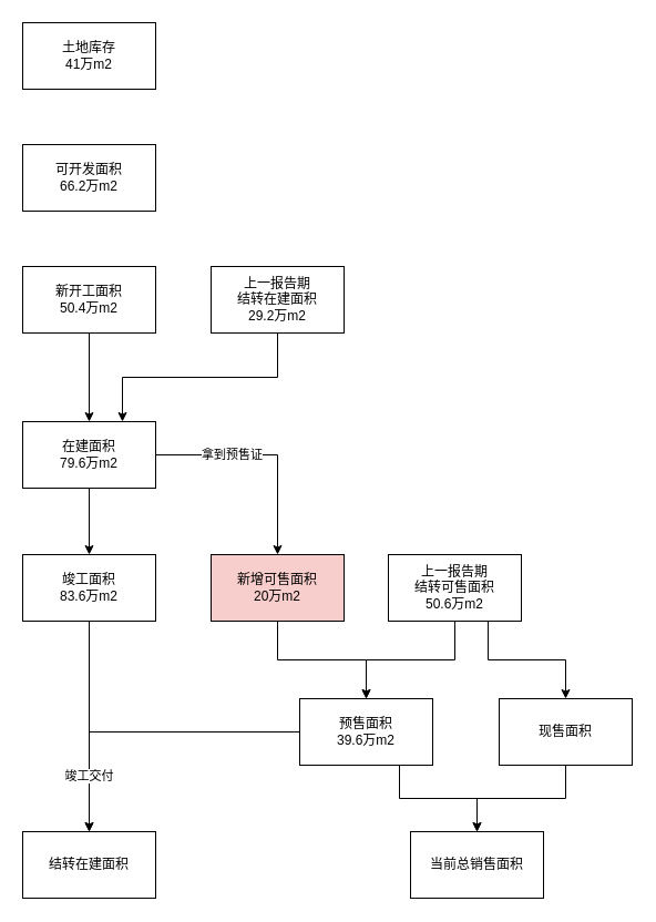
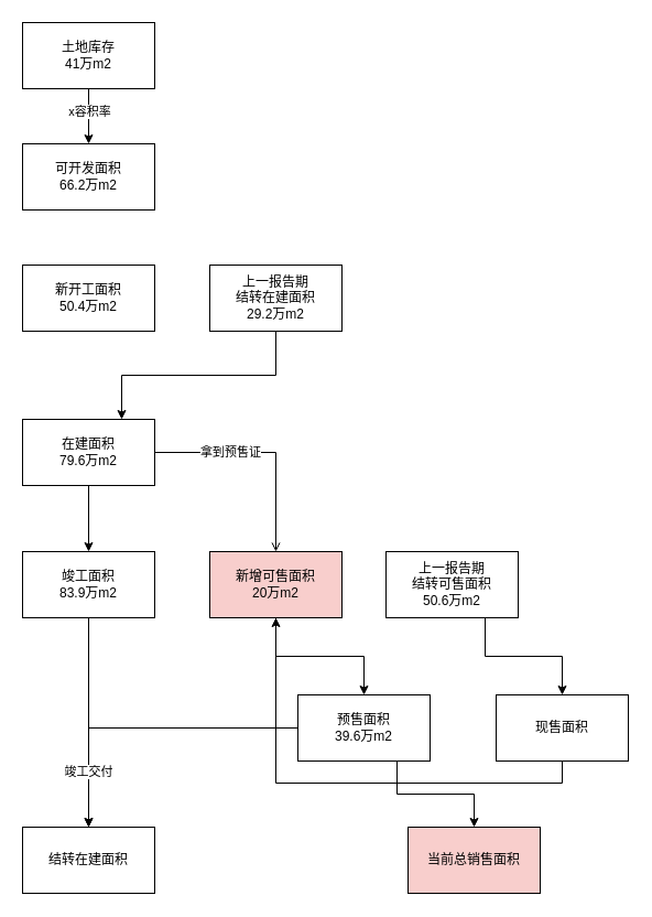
  <mxCell id="0" />
  <mxCell id="1" parent="0" />
+ <mxCell id="2" style="edgeStyle=orthogonalEdgeStyle;rounded=0;orthogonalLoop=1;jettySize=auto;html=1;exitX=0.5;exitY=1;exitDx=0;exitDy=0;entryX=0.5;entryY=0;entryDx=0;entryDy=0;" edge="1" parent="1" source="4" target="5"><mxGeometry relative="1" as="geometry" /></mxCell>
+ <mxCell id="3" value="x容积率" style="edgeLabel;html=1;align=center;verticalAlign=middle;resizable=0;points=[];" vertex="1" connectable="0" parent="2"><mxGeometry x="-0.2" y="2" relative="1" as="geometry"><mxPoint x="-2" as="offset" /></mxGeometry></mxCell>
  <mxCell id="4" value="土地库存&lt;br&gt;41万m2" style="rounded=0;whiteSpace=wrap;html=1;" vertex="1" parent="1"><mxGeometry x="20" y="20" width="120" height="60" as="geometry" /></mxCell>
  <mxCell id="5" value="可开发面积&lt;br&gt;66.2万m2" style="rounded=0;whiteSpace=wrap;html=1;" vertex="1" parent="1"><mxGeometry x="20" y="130" width="120" height="60" as="geometry" /></mxCell>
- <mxCell id="6" style="edgeStyle=orthogonalEdgeStyle;rounded=0;orthogonalLoop=1;jettySize=auto;html=1;exitX=0.5;exitY=1;exitDx=0;exitDy=0;entryX=0.5;entryY=0;entryDx=0;entryDy=0;" edge="1" parent="1" source="7" target="13"><mxGeometry relative="1" as="geometry" /></mxCell>
  <mxCell id="7" value="新开工面积&lt;br&gt;50.4万m2" style="rounded=0;whiteSpace=wrap;html=1;" vertex="1" parent="1"><mxGeometry x="20" y="240" width="120" height="60" as="geometry" /></mxCell>
  <mxCell id="8" style="edgeStyle=orthogonalEdgeStyle;rounded=0;orthogonalLoop=1;jettySize=auto;html=1;exitX=0.5;exitY=1;exitDx=0;exitDy=0;entryX=0.75;entryY=0;entryDx=0;entryDy=0;" edge="1" parent="1" source="9" target="13"><mxGeometry relative="1" as="geometry" /></mxCell>
  <mxCell id="9" value="上一报告期&lt;div&gt;&lt;span style=&quot;background-color: initial;&quot;&gt;结转在建面积&lt;br&gt;29.2&lt;/span&gt;&lt;span style=&quot;background-color: initial;&quot;&gt;万m2&lt;/span&gt;&lt;/div&gt;" style="rounded=0;whiteSpace=wrap;html=1;" vertex="1" parent="1"><mxGeometry x="190" y="240" width="120" height="60" as="geometry" /></mxCell>
  <mxCell id="10" style="edgeStyle=orthogonalEdgeStyle;rounded=0;orthogonalLoop=1;jettySize=auto;html=1;exitX=0.5;exitY=1;exitDx=0;exitDy=0;" edge="1" parent="1" source="13" target="15"><mxGeometry relative="1" as="geometry" /></mxCell>
- <mxCell id="11" style="edgeStyle=orthogonalEdgeStyle;rounded=0;orthogonalLoop=1;jettySize=auto;html=1;exitX=1;exitY=0.5;exitDx=0;exitDy=0;entryX=0.5;entryY=0;entryDx=0;entryDy=0;" edge="1" parent="1" source="13" target="20"><mxGeometry relative="1" as="geometry" /></mxCell>
+ <mxCell id="11" style="edgeStyle=orthogonalEdgeStyle;rounded=0;orthogonalLoop=1;jettySize=auto;html=1;exitX=1;exitY=0.5;exitDx=0;exitDy=0;entryX=0.5;entryY=0;entryDx=0;entryDy=0;endArrow=open;" edge="1" parent="1" source="13" target="20"><mxGeometry relative="1" as="geometry" /></mxCell>
  <mxCell id="12" value="拿到预售证" style="edgeLabel;html=1;align=center;verticalAlign=middle;resizable=0;points=[];" vertex="1" connectable="0" parent="11"><mxGeometry x="-0.316" y="1" relative="1" as="geometry"><mxPoint as="offset" /></mxGeometry></mxCell>
  <mxCell id="13" value="在建面积&lt;br&gt;79.6万m2" style="rounded=0;whiteSpace=wrap;html=1;" vertex="1" parent="1"><mxGeometry x="20" y="380" width="120" height="60" as="geometry" /></mxCell>
  <mxCell id="14" style="edgeStyle=orthogonalEdgeStyle;rounded=0;orthogonalLoop=1;jettySize=auto;html=1;exitX=0.5;exitY=1;exitDx=0;exitDy=0;" edge="1" parent="1" source="15" target="25"><mxGeometry relative="1" as="geometry" /></mxCell>
- <mxCell id="15" value="竣工面积&lt;br&gt;83.6万m2" style="rounded=0;whiteSpace=wrap;html=1;" vertex="1" parent="1"><mxGeometry x="20" y="500" width="120" height="60" as="geometry" /></mxCell>
- <mxCell id="16" style="edgeStyle=orthogonalEdgeStyle;rounded=0;orthogonalLoop=1;jettySize=auto;html=1;exitX=0.5;exitY=1;exitDx=0;exitDy=0;entryX=0.5;entryY=0;entryDx=0;entryDy=0;" edge="1" parent="1" source="18" target="24"><mxGeometry relative="1" as="geometry" /></mxCell>
+ <mxCell id="15" value="竣工面积&lt;br&gt;83.9万m2" style="rounded=0;whiteSpace=wrap;html=1;" vertex="1" parent="1"><mxGeometry x="20" y="500" width="120" height="60" as="geometry" /></mxCell>
  <mxCell id="17" style="edgeStyle=orthogonalEdgeStyle;rounded=0;orthogonalLoop=1;jettySize=auto;html=1;exitX=0.75;exitY=1;exitDx=0;exitDy=0;" edge="1" parent="1" source="18" target="27"><mxGeometry relative="1" as="geometry" /></mxCell>
  <mxCell id="18" value="上一报告期&lt;br&gt;结转可售面积&lt;br&gt;50.6万m2" style="rounded=0;whiteSpace=wrap;html=1;" vertex="1" parent="1"><mxGeometry x="350" y="500" width="120" height="60" as="geometry" /></mxCell>
  <mxCell id="19" style="edgeStyle=orthogonalEdgeStyle;rounded=0;orthogonalLoop=1;jettySize=auto;html=1;exitX=0.5;exitY=1;exitDx=0;exitDy=0;" edge="1" parent="1" source="20" target="24"><mxGeometry relative="1" as="geometry" /></mxCell>
  <mxCell id="20" value="新增可售面积&lt;br&gt;20万m2" style="rounded=0;whiteSpace=wrap;html=1;fillColor=#f8cecc;" vertex="1" parent="1"><mxGeometry x="190" y="500" width="120" height="60" as="geometry" /></mxCell>
  <mxCell id="21" style="edgeStyle=orthogonalEdgeStyle;rounded=0;orthogonalLoop=1;jettySize=auto;html=1;exitX=0.75;exitY=1;exitDx=0;exitDy=0;entryX=0.5;entryY=0;entryDx=0;entryDy=0;" edge="1" parent="1" source="24" target="28"><mxGeometry relative="1" as="geometry" /></mxCell>
  <mxCell id="22" style="edgeStyle=orthogonalEdgeStyle;rounded=0;orthogonalLoop=1;jettySize=auto;html=1;exitX=0;exitY=0.5;exitDx=0;exitDy=0;entryX=0.5;entryY=0;entryDx=0;entryDy=0;" edge="1" parent="1" source="24" target="25"><mxGeometry relative="1" as="geometry" /></mxCell>
  <mxCell id="23" value="竣工交付" style="edgeLabel;html=1;align=center;verticalAlign=middle;resizable=0;points=[];" vertex="1" connectable="0" parent="22"><mxGeometry x="0.636" y="-1" relative="1" as="geometry"><mxPoint as="offset" /></mxGeometry></mxCell>
  <mxCell id="24" value="预售面积&lt;br&gt;39.6万m2" style="rounded=0;whiteSpace=wrap;html=1;" vertex="1" parent="1"><mxGeometry x="270" y="630" width="120" height="60" as="geometry" /></mxCell>
  <mxCell id="25" value="结转在建面积" style="rounded=0;whiteSpace=wrap;html=1;" vertex="1" parent="1"><mxGeometry x="20" y="750" width="120" height="60" as="geometry" /></mxCell>
- <mxCell id="26" style="edgeStyle=orthogonalEdgeStyle;rounded=0;orthogonalLoop=1;jettySize=auto;html=1;exitX=0.5;exitY=1;exitDx=0;exitDy=0;entryX=0.5;entryY=0;entryDx=0;entryDy=0;" edge="1" parent="1" source="27" target="28"><mxGeometry relative="1" as="geometry" /></mxCell>
+ <mxCell id="26" style="edgeStyle=orthogonalEdgeStyle;rounded=0;orthogonalLoop=1;jettySize=auto;html=1;exitX=0.5;exitY=1;exitDx=0;exitDy=0;" edge="1" parent="1" source="27" target="20"><mxGeometry relative="1" as="geometry" /></mxCell>
  <mxCell id="27" value="现售面积" style="rounded=0;whiteSpace=wrap;html=1;" vertex="1" parent="1"><mxGeometry x="450" y="630" width="120" height="60" as="geometry" /></mxCell>
- <mxCell id="28" value="当前总销售面积" style="rounded=0;whiteSpace=wrap;html=1;" vertex="1" parent="1"><mxGeometry x="370" y="750" width="120" height="60" as="geometry" /></mxCell>
+ <mxCell id="28" value="当前总销售面积" style="rounded=0;whiteSpace=wrap;html=1;fillColor=#f8cecc;" vertex="1" parent="1"><mxGeometry x="370" y="750" width="120" height="60" as="geometry" /></mxCell>
